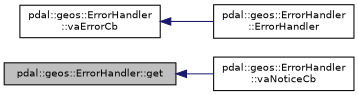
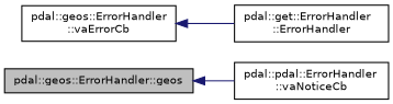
  digraph {
    rankdir=LR
    node [color=black fillcolor=white fontname=Helvetica fontsize=10 shape=record style=filled]
    edge [color=midnightblue dir=back fontname=Helvetica fontsize=10 labelfontname=Helvetica labelfontsize=10 style=solid]
-   n1 [fillcolor=grey75 fontcolor=black height=0.2 label="pdal::geos::ErrorHandler::get" width=0.4]
-   n2 [height=0.2 label="pdal::geos::ErrorHandler\l::vaNoticeCb" width=0.4]
+   n1 [fillcolor=grey75 fontcolor=black height=0.2 label="pdal::geos::ErrorHandler::geos" width=0.4]
+   n2 [height=0.2 label="pdal::pdal::ErrorHandler\l::vaNoticeCb" width=0.4]
    n3 [height=0.2 label="pdal::geos::ErrorHandler\l::vaErrorCb" width=0.4]
-   n4 [height=0.2 label="pdal::geos::ErrorHandler\l::ErrorHandler" width=0.4]
+   n4 [height=0.2 label="pdal::get::ErrorHandler\l::ErrorHandler" width=0.4]
    n1 -> n2
    n3 -> n4
  }
